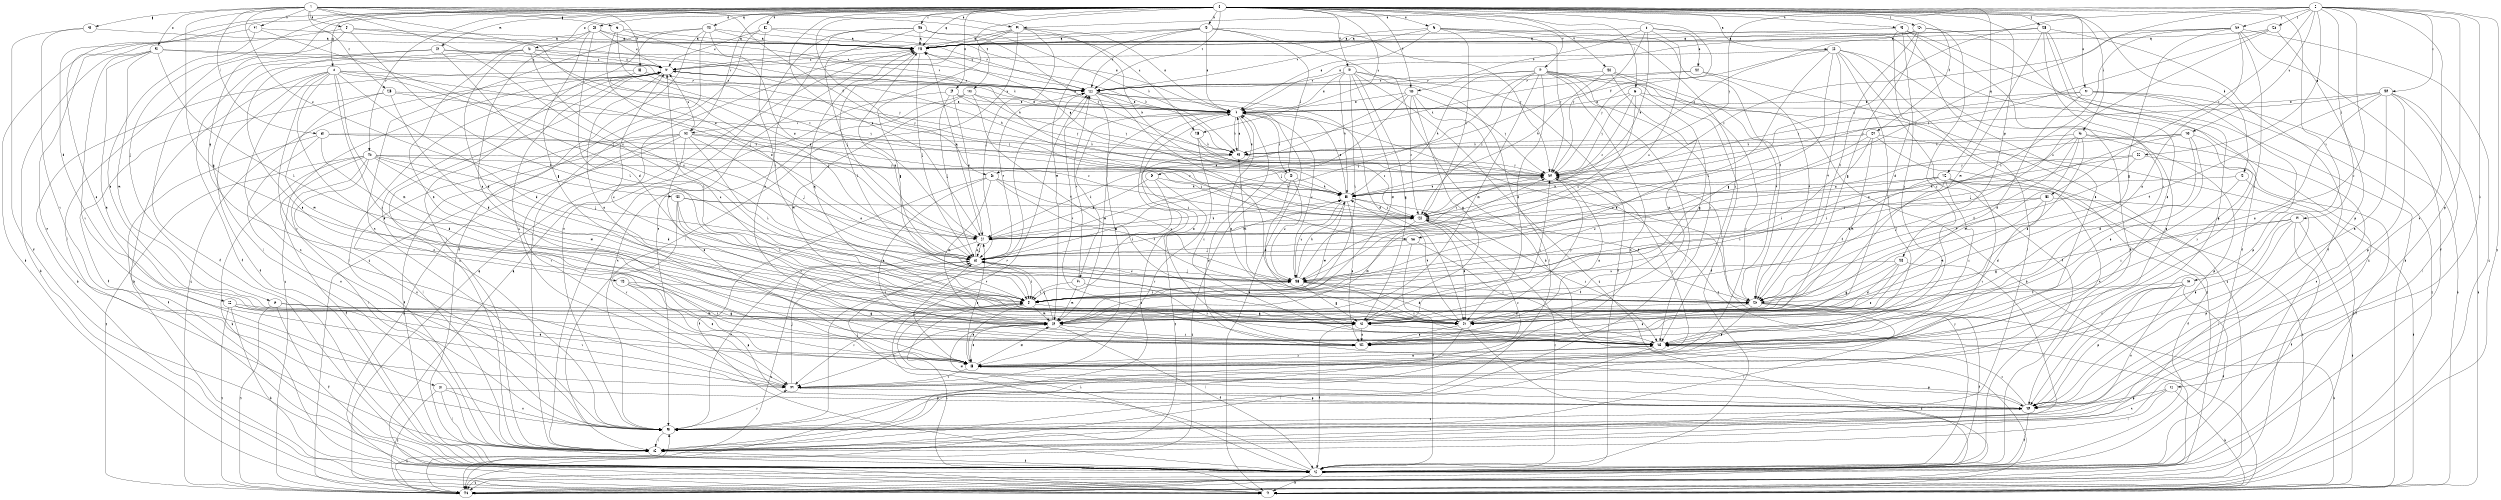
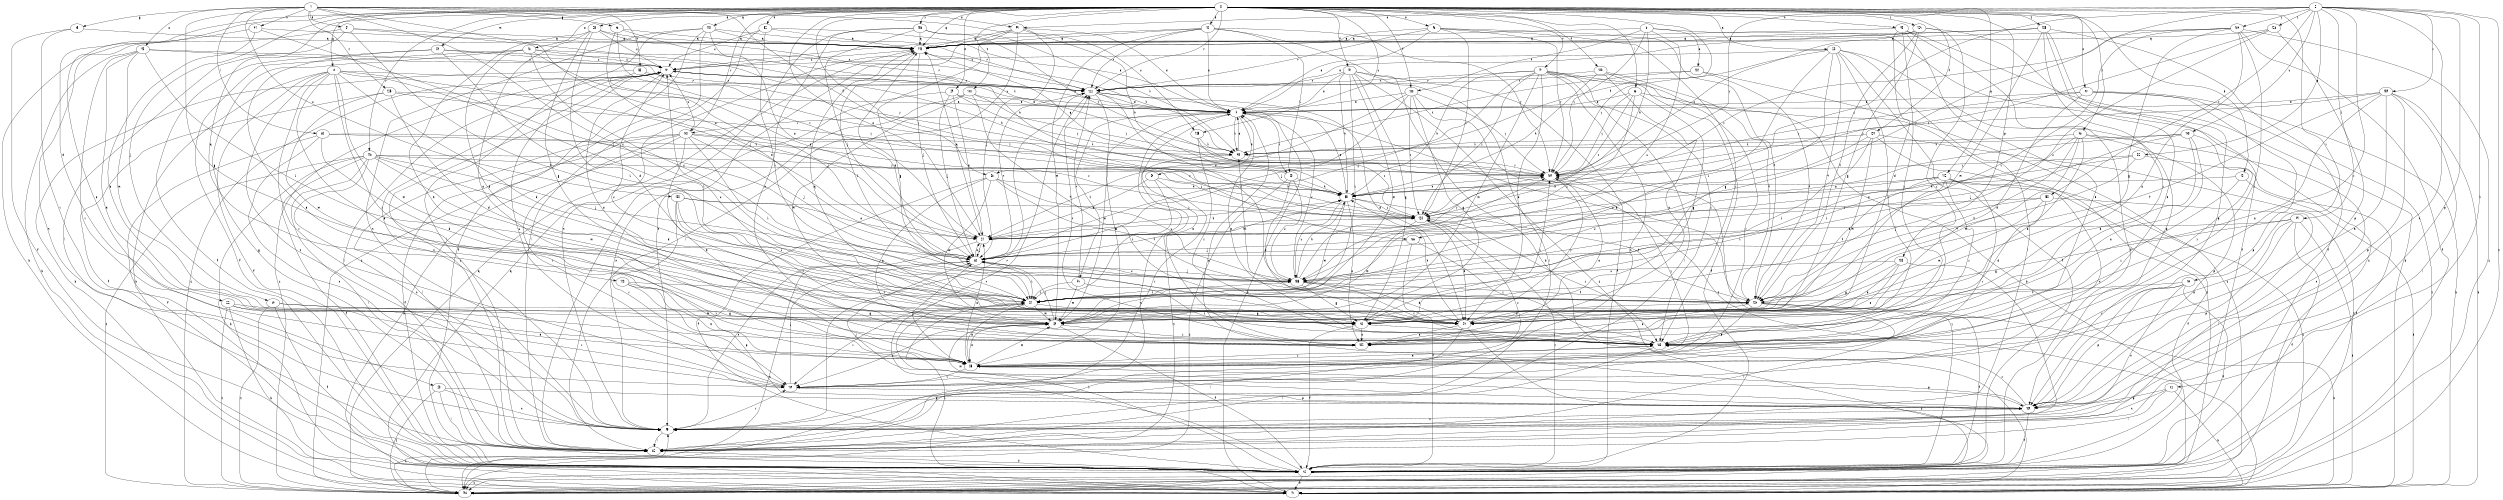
  strict digraph {
    fontname="Patrick Hand"
    node [fontname="Patrick Hand"]
    edge [fontname="Patrick Hand"]
    0
    10
    13
    16
    20
    21
    22
    25
    28
    29
    36
    44
    52
    56
    67
    76
    87
    90
    96
    97
    108
    110
    112
    113
    115
    116
    121
    122
    124
    129
    130
    131
    133
    135
    144
    148
    156
    166
    173
    n40 [label=185]
    169
    7
    80
    n44 [label=89]
    141
    14
    163
    55
    155
    27
    42
    62
    95
    109
    176
    68
    48
    35
    149
    102
    81
    134
    128
    75
    1
    31
    45
    46
    53
    60
    71
    98
    99
    125
    138
    2
    32
    72
    79
    126
    140
    158
    159
    167
    6
    101
    34
    74
    0 -> 10 [label=b]
    0 -> 13 [label=b]
    0 -> 16 [label=c]
    0 -> 20 [label=c]
    0 -> 21 [label=c]
    0 -> 22 [label=d]
    0 -> 25 [label=d]
    0 -> 28 [label=e]
    0 -> 29 [label=e]
    0 -> 36 [label=f]
    0 -> 44 [label=g]
    0 -> 52 [label=h]
    0 -> 56 [label=i]
    0 -> 67 [label=j]
    0 -> 76 [label=l]
    0 -> 87 [label=m]
    0 -> 90 [label=n]
    0 -> 96 [label=o]
    0 -> 97 [label=o]
    0 -> 108 [label=p]
    0 -> 110 [label=q]
    0 -> 112 [label=q]
    0 -> 113 [label=q]
    0 -> 115 [label=q]
    0 -> 116 [label=r]
    0 -> 121 [label=r]
    0 -> 122 [label=r]
    0 -> 124 [label=s]
    0 -> 129 [label=t]
    0 -> 130 [label=t]
    0 -> 131 [label=t]
    0 -> 133 [label=t]
    0 -> 135 [label=u]
    0 -> 144 [label=v]
    0 -> 148 [label=v]
    0 -> 156 [label=x]
    0 -> 166 [label=y]
    0 -> 173 [label=z]
    0 -> n40 [label=z]
    10 -> 115 [label=q]
    10 -> 122 [label=r]
    10 -> 169 [label=y]
    10 -> 7 [label=a]
    10 -> 80 [label=l]
    10 -> n44 [label=m]
    10 -> 141 [label=u]
    10 -> 14 [label=b]
    13 -> 14 [label=b]
    13 -> 163 [label=x]
    13 -> 55 [label=h]
    16 -> 21 [label=c]
    16 -> 122 [label=r]
    16 -> 141 [label=u]
    16 -> 155 [label=w]
    16 -> 27 [label=d]
    16 -> 42 [label=f]
-   16 -> 62 [label=i]
+   16 -> 62 [label=g]
    20 -> 62 [label=i]
    20 -> 95 [label=n]
    20 -> 109 [label=p]
    20 -> 176 [label=z]
    21 -> 115 [label=q]
    21 -> 169 [label=y]
    21 -> 55 [label=h]
    21 -> 95 [label=n]
    21 -> 68 [label=j]
    22 -> 14 [label=b]
    22 -> 176 [label=z]
    22 -> 48 [label=g]
    22 -> 35 [label=e]
    22 -> 149 [label=v]
    25 -> 115 [label=q]
    25 -> 122 [label=r]
    25 -> 141 [label=u]
    25 -> 27 [label=d]
    25 -> 48 [label=g]
    25 -> 35 [label=e]
    25 -> 102 [label=o]
    28 -> 169 [label=y]
    28 -> 141 [label=u]
    28 -> 163 [label=x]
    28 -> 42 [label=f]
    28 -> 62 [label=i]
    28 -> 109 [label=p]
    28 -> 48 [label=g]
    28 -> 81 [label=l]
    28 -> 134 [label=t]
    29 -> 21 [label=c]
    29 -> 169 [label=y]
    29 -> 7 [label=a]
    29 -> 62 [label=i]
    29 -> 68 [label=j]
    36 -> n44 [label=m]
    36 -> 55 [label=h]
    36 -> 155 [label=w]
    36 -> 42 [label=f]
    36 -> 102 [label=o]
    36 -> 134 [label=t]
    44 -> 21 [label=c]
    44 -> 122 [label=r]
    44 -> n44 [label=m]
    44 -> 14 [label=b]
    44 -> 163 [label=x]
    44 -> 27 [label=d]
    44 -> 42 [label=f]
    44 -> 95 [label=n]
    44 -> 35 [label=e]
    44 -> 149 [label=v]
    44 -> 81 [label=l]
    52 -> 115 [label=q]
    52 -> 7 [label=a]
    52 -> 141 [label=u]
    52 -> 62 [label=i]
    52 -> 81 [label=l]
    56 -> 169 [label=y]
    56 -> 7 [label=a]
    56 -> 155 [label=w]
    56 -> 176 [label=z]
    56 -> 48 [label=g]
    56 -> 128 [label=s]
    67 -> n44 [label=m]
    67 -> 42 [label=f]
    67 -> 176 [label=z]
    67 -> 48 [label=g]
    76 -> n44 [label=m]
    76 -> 27 [label=d]
    76 -> 95 [label=n]
    76 -> 109 [label=p]
    76 -> 81 [label=l]
    76 -> 134 [label=t]
    76 -> 75 [label=k]
    87 -> 141 [label=u]
    87 -> 55 [label=h]
    87 -> 42 [label=f]
    87 -> 35 [label=e]
    87 -> 81 [label=l]
    90 -> 115 [label=q]
    90 -> 14 [label=b]
    90 -> 163 [label=x]
    90 -> 27 [label=d]
    90 -> 42 [label=f]
    90 -> 35 [label=e]
    96 -> 115 [label=q]
    96 -> 122 [label=r]
    96 -> 169 [label=y]
    96 -> 7 [label=a]
    96 -> 163 [label=x]
    96 -> 134 [label=t]
    96 -> 128 [label=s]
    97 -> 169 [label=y]
    97 -> 7 [label=a]
    97 -> 14 [label=b]
    97 -> 27 [label=d]
    97 -> 109 [label=p]
    97 -> 176 [label=z]
    108 -> 155 [label=w]
    108 -> 27 [label=d]
    108 -> 62 [label=i]
    108 -> 48 [label=g]
    108 -> 102 [label=o]
    110 -> 21 [label=c]
    110 -> 115 [label=q]
    110 -> 122 [label=r]
    110 -> 42 [label=f]
    110 -> 62 [label=i]
    110 -> 95 [label=n]
    110 -> 176 [label=z]
    112 -> 163 [label=x]
    112 -> 55 [label=h]
    112 -> 155 [label=w]
    112 -> 42 [label=f]
    112 -> 176 [label=z]
    112 -> 149 [label=v]
    112 -> 81 [label=l]
    112 -> 134 [label=t]
    113 -> 163 [label=x]
    113 -> 109 [label=p]
    113 -> 35 [label=e]
    113 -> 81 [label=l]
    115 -> 141 [label=u]
    115 -> 68 [label=j]
    115 -> 81 [label=l]
    115 -> 75 [label=k]
    116 -> 169 [label=y]
    116 -> n44 [label=m]
    116 -> 14 [label=b]
    116 -> 27 [label=d]
    116 -> 42 [label=f]
    116 -> 62 [label=i]
    116 -> 95 [label=n]
    116 -> 176 [label=z]
    116 -> 68 [label=j]
    116 -> 128 [label=s]
    121 -> 122 [label=r]
    121 -> n44 [label=m]
    121 -> 14 [label=b]
    121 -> 163 [label=x]
    121 -> 55 [label=h]
    121 -> 27 [label=d]
    121 -> 42 [label=f]
    121 -> 62 [label=i]
    121 -> 95 [label=n]
    121 -> 68 [label=j]
    121 -> 128 [label=s]
    122 -> 7 [label=a]
    122 -> 14 [label=b]
    122 -> 155 [label=w]
    122 -> 27 [label=d]
    122 -> 35 [label=e]
    124 -> 115 [label=q]
    124 -> 169 [label=y]
    124 -> 163 [label=x]
    124 -> 42 [label=f]
    124 -> 48 [label=g]
    124 -> 134 [label=t]
    129 -> n44 [label=m]
    129 -> 155 [label=w]
    129 -> 95 [label=n]
    129 -> 176 [label=z]
    129 -> 81 [label=l]
    129 -> 75 [label=k]
    130 -> 122 [label=r]
    130 -> 55 [label=h]
    130 -> 149 [label=v]
    130 -> 102 [label=o]
    130 -> 134 [label=t]
    131 -> 122 [label=r]
    131 -> 7 [label=a]
    131 -> n44 [label=m]
    131 -> 55 [label=h]
    131 -> 42 [label=f]
    131 -> 62 [label=i]
    131 -> 176 [label=z]
    131 -> 48 [label=g]
    131 -> 81 [label=l]
    133 -> 21 [label=c]
    133 -> 169 [label=y]
    133 -> 7 [label=a]
    133 -> 176 [label=z]
    133 -> 68 [label=j]
    133 -> 48 [label=g]
    133 -> 128 [label=s]
    135 -> 163 [label=x]
    135 -> 128 [label=s]
    135 -> 75 [label=k]
    144 -> 163 [label=x]
    144 -> 42 [label=f]
    144 -> 95 [label=n]
    144 -> 109 [label=p]
    144 -> 134 [label=t]
    148 -> 141 [label=u]
    148 -> 14 [label=b]
    148 -> 42 [label=f]
    148 -> 62 [label=i]
    148 -> 68 [label=j]
    148 -> 35 [label=e]
    148 -> 149 [label=v]
    148 -> 81 [label=l]
    148 -> 128 [label=s]
    148 -> 75 [label=k]
    156 -> 115 [label=q]
    156 -> 169 [label=y]
    156 -> 95 [label=n]
    156 -> 68 [label=j]
    156 -> 102 [label=o]
    156 -> 75 [label=k]
    166 -> 163 [label=x]
    166 -> 42 [label=f]
    166 -> 68 [label=j]
    173 -> 169 [label=y]
    173 -> 7 [label=a]
    173 -> n44 [label=m]
    173 -> 95 [label=n]
    173 -> 134 [label=t]
    n40 -> 115 [label=q]
    n40 -> 7 [label=a]
    n40 -> n44 [label=m]
    n40 -> 163 [label=x]
    n40 -> 42 [label=f]
    n40 -> 109 [label=p]
    n40 -> 35 [label=e]
    169 -> 55 [label=h]
    169 -> 102 [label=o]
    7 -> 148 [label=v]
    7 -> 80 [label=l]
    7 -> n44 [label=m]
    7 -> 141 [label=u]
    7 -> 155 [label=w]
    7 -> 176 [label=z]
    7 -> 75 [label=k]
    7 -> 34 [label=e]
    7 -> 74 [label=k]
    80 -> 115 [label=q]
    80 -> 55 [label=h]
    80 -> 155 [label=w]
    80 -> 27 [label=d]
    80 -> 176 [label=z]
    n44 -> 163 [label=x]
    n44 -> 42 [label=f]
    n44 -> 68 [label=j]
    n44 -> 35 [label=e]
    n44 -> 149 [label=v]
    141 -> 122 [label=r]
    141 -> 7 [label=a]
    141 -> 62 [label=i]
    141 -> 95 [label=n]
    141 -> 176 [label=z]
    141 -> 102 [label=o]
    14 -> 115 [label=q]
    14 -> 81 [label=l]
    163 -> 7 [label=a]
    163 -> 62 [label=i]
    163 -> 35 [label=e]
    55 -> 7 [label=a]
    55 -> n44 [label=m]
    55 -> 155 [label=w]
    55 -> 102 [label=o]
    55 -> 134 [label=t]
    55 -> 128 [label=s]
    155 -> 115 [label=q]
    155 -> 169 [label=y]
    155 -> 163 [label=x]
    155 -> 55 [label=h]
    155 -> 27 [label=d]
    155 -> 68 [label=j]
    155 -> 48 [label=g]
    155 -> 81 [label=l]
    155 -> 134 [label=t]
    27 -> 169 [label=y]
    27 -> 141 [label=u]
    27 -> 55 [label=h]
    27 -> 62 [label=i]
    27 -> 176 [label=z]
    27 -> 102 [label=o]
    42 -> 122 [label=r]
    42 -> 169 [label=y]
    42 -> 14 [label=b]
    42 -> 176 [label=z]
    42 -> 81 [label=l]
    42 -> 128 [label=s]
    62 -> 141 [label=u]
    62 -> 42 [label=f]
    95 -> 122 [label=r]
    95 -> 62 [label=i]
    95 -> 149 [label=v]
    109 -> 7 [label=a]
    109 -> n44 [label=m]
    109 -> 163 [label=x]
    109 -> 42 [label=f]
    109 -> 95 [label=n]
    109 -> 68 [label=j]
    176 -> 115 [label=q]
    176 -> 141 [label=u]
    176 -> 95 [label=n]
    68 -> 21 [label=c]
    68 -> 122 [label=r]
    68 -> 55 [label=h]
    68 -> 155 [label=w]
    68 -> 176 [label=z]
    68 -> 81 [label=l]
    48 -> 115 [label=q]
    48 -> 169 [label=y]
    48 -> 141 [label=u]
    48 -> 163 [label=x]
    48 -> 42 [label=f]
    48 -> 102 [label=o]
    35 -> 21 [label=c]
    35 -> 169 [label=y]
    35 -> n44 [label=m]
    35 -> 163 [label=x]
    35 -> 109 [label=p]
    35 -> 68 [label=j]
    35 -> 149 [label=v]
    149 -> 141 [label=u]
    149 -> 109 [label=p]
    149 -> 68 [label=j]
    149 -> 128 [label=s]
    102 -> 122 [label=r]
    102 -> 7 [label=a]
    81 -> n44 [label=m]
    81 -> 48 [label=g]
    81 -> 35 [label=e]
    81 -> 149 [label=v]
    134 -> 7 [label=a]
    134 -> 14 [label=b]
    134 -> 27 [label=d]
    134 -> 42 [label=f]
    134 -> 62 [label=i]
    134 -> 35 [label=e]
    134 -> 102 [label=o]
    134 -> 75 [label=k]
    128 -> 21 [label=c]
    128 -> n44 [label=m]
    128 -> 163 [label=x]
    128 -> 27 [label=d]
    75 -> 169 [label=y]
    75 -> 7 [label=a]
    75 -> 176 [label=z]
    1 -> 21 [label=c]
    1 -> 36 [label=f]
    1 -> 135 [label=u]
    1 -> 155 [label=w]
    1 -> 48 [label=g]
    1 -> 31 [label=e]
    1 -> 45 [label=g]
    1 -> 46 [label=g]
    1 -> 53 [label=h]
    1 -> 60 [label=i]
    1 -> 71 [label=k]
    1 -> 98 [label=o]
    1 -> 99 [label=o]
    1 -> 125 [label=s]
    1 -> 138 [label=u]
    31 -> 115 [label=q]
    31 -> 55 [label=h]
    31 -> 62 [label=i]
    31 -> 95 [label=n]
    31 -> 134 [label=t]
    45 -> 115 [label=q]
    45 -> 42 [label=f]
    45 -> 149 [label=v]
    46 -> 115 [label=q]
    46 -> 68 [label=j]
    46 -> 128 [label=s]
    46 -> 75 [label=k]
    53 -> 122 [label=r]
    53 -> 14 [label=b]
    53 -> 68 [label=j]
    53 -> 128 [label=s]
    60 -> 27 [label=d]
    60 -> 42 [label=f]
    60 -> 95 [label=n]
    60 -> 128 [label=s]
    60 -> 75 [label=k]
    71 -> 115 [label=q]
    71 -> 14 [label=b]
    71 -> 68 [label=j]
    71 -> 102 [label=o]
    98 -> 169 [label=y]
    98 -> n44 [label=m]
    98 -> 141 [label=u]
    98 -> 14 [label=b]
    98 -> 35 [label=e]
    98 -> 149 [label=v]
    98 -> 81 [label=l]
    99 -> 115 [label=q]
    99 -> 7 [label=a]
    99 -> 55 [label=h]
    99 -> 62 [label=i]
    99 -> 95 [label=n]
    99 -> 68 [label=j]
    99 -> 48 [label=g]
    125 -> 169 [label=y]
    125 -> 7 [label=a]
    125 -> n44 [label=m]
    125 -> 27 [label=d]
    125 -> 42 [label=f]
    138 -> 21 [label=c]
    138 -> 163 [label=x]
    138 -> 149 [label=v]
    138 -> 81 [label=l]
    138 -> 128 [label=s]
    2 -> 166 [label=y]
    2 -> 169 [label=y]
    2 -> 163 [label=x]
    2 -> 95 [label=n]
    2 -> 109 [label=p]
    2 -> 176 [label=z]
    2 -> 128 [label=s]
    2 -> 99 [label=o]
    2 -> 32 [label=e]
    2 -> 72 [label=k]
    2 -> 79 [label=l]
    2 -> 126 [label=s]
    2 -> 140 [label=u]
    2 -> 158 [label=x]
    2 -> 159 [label=x]
    2 -> 167 [label=y]
    32 -> 21 [label=c]
    32 -> 169 [label=y]
    32 -> 42 [label=f]
    32 -> 134 [label=t]
    72 -> 14 [label=b]
    72 -> 62 [label=i]
    72 -> 95 [label=n]
    72 -> 109 [label=p]
    79 -> 21 [label=c]
    79 -> 14 [label=b]
    79 -> 42 [label=f]
    79 -> 109 [label=p]
    79 -> 48 [label=g]
    79 -> 35 [label=e]
    126 -> 115 [label=q]
    126 -> 155 [label=w]
    126 -> 109 [label=p]
    126 -> 128 [label=s]
    140 -> 21 [label=c]
    140 -> 163 [label=x]
    140 -> 27 [label=d]
    140 -> 68 [label=j]
    140 -> 102 [label=o]
    140 -> 75 [label=k]
    158 -> n44 [label=m]
    158 -> 27 [label=d]
    158 -> 62 [label=i]
    158 -> 68 [label=j]
    158 -> 128 [label=s]
    159 -> 169 [label=y]
    159 -> 7 [label=a]
    159 -> 14 [label=b]
    159 -> 62 [label=i]
    159 -> 109 [label=p]
    159 -> 35 [label=e]
    159 -> 102 [label=o]
    159 -> 134 [label=t]
    167 -> 115 [label=q]
    167 -> 163 [label=x]
    167 -> 42 [label=f]
    167 -> 176 [label=z]
    167 -> 48 [label=g]
    167 -> 102 [label=o]
    167 -> 81 [label=l]
    167 -> 128 [label=s]
    6 -> 115 [label=q]
    6 -> 133 [label=t]
    6 -> 169 [label=y]
    6 -> 55 [label=h]
    6 -> 155 [label=w]
    6 -> 176 [label=z]
    6 -> 101 [label=o]
    101 -> 122 [label=r]
    101 -> 176 [label=z]
    101 -> 134 [label=t]
    101 -> 75 [label=k]
    34 -> 21 [label=c]
    34 -> 55 [label=h]
    34 -> 149 [label=v]
    34 -> 81 [label=l]
    74 -> 122 [label=r]
    74 -> n44 [label=m]
    74 -> 163 [label=x]
    74 -> 81 [label=l]
  }
